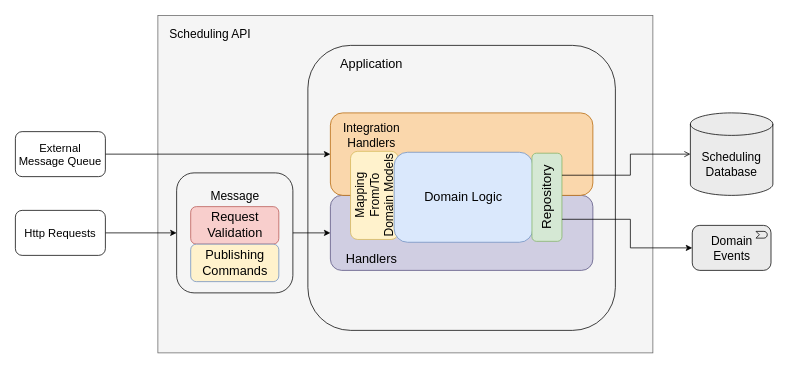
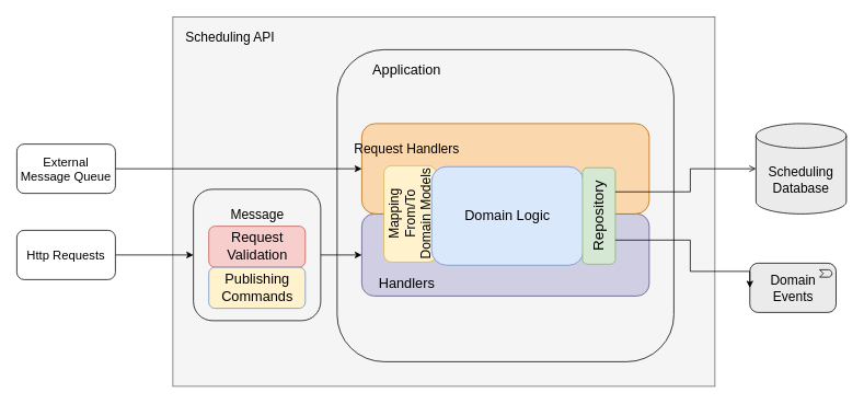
  <mxCell id="0" />
  <mxCell id="1" parent="0" />
  <mxCell id="2" value="" style="rounded=0;whiteSpace=wrap;html=1;flipV=1;flipH=0;fillColor=#f5f5f5;strokeColor=#666666;fontColor=#333333;" parent="1" vertex="1"><mxGeometry x="210" y="20" width="660" height="450" as="geometry" /></mxCell>
  <mxCell id="3" value="" style="rounded=1;whiteSpace=wrap;html=1;fontSize=16;fillColor=none;" parent="1" vertex="1"><mxGeometry x="235" y="230" width="155" height="160" as="geometry" /></mxCell>
  <mxCell id="4" value="" style="rounded=1;whiteSpace=wrap;html=1;fillColor=none;" parent="1" vertex="1"><mxGeometry x="410" y="60" width="410" height="380" as="geometry" /></mxCell>
  <mxCell id="5" value="Scheduling API" style="text;html=1;align=center;verticalAlign=middle;whiteSpace=wrap;rounded=0;fontSize=16;" parent="1" vertex="1"><mxGeometry x="210" y="30" width="140" height="30" as="geometry" /></mxCell>
  <mxCell id="6" value="Application" style="text;html=1;align=center;verticalAlign=middle;whiteSpace=wrap;rounded=0;fontSize=17;" parent="1" vertex="1"><mxGeometry x="425" y="70" width="140" height="30" as="geometry" /></mxCell>
  <mxCell id="7" value="" style="rounded=1;whiteSpace=wrap;html=1;fillColor=#d0cee2;strokeColor=#56517e;" parent="1" vertex="1"><mxGeometry x="440" y="260" width="350" height="100" as="geometry" /></mxCell>
  <mxCell id="8" value="" style="rounded=1;whiteSpace=wrap;html=1;fillColor=#fad7ac;strokeColor=#b46504;" parent="1" vertex="1"><mxGeometry x="440" y="150" width="350" height="110" as="geometry" /></mxCell>
  <mxCell id="9" style="edgeStyle=orthogonalEdgeStyle;rounded=0;orthogonalLoop=1;jettySize=auto;html=1;exitX=1;exitY=0.5;exitDx=0;exitDy=0;entryX=0;entryY=0.5;entryDx=0;entryDy=0;" parent="1" source="10" target="8" edge="1"><mxGeometry relative="1" as="geometry" /></mxCell>
  <mxCell id="10" value="External Message Queue" style="rounded=1;whiteSpace=wrap;html=1;fontSize=15;" parent="1" vertex="1"><mxGeometry x="20" y="175" width="120" height="60" as="geometry" /></mxCell>
  <mxCell id="11" value="Request Validation" style="rounded=1;whiteSpace=wrap;html=1;direction=west;rotation=0;fontSize=17;fillColor=#f8cecc;strokeColor=#b85450;" parent="1" vertex="1"><mxGeometry x="253.75" y="275" width="117.5" height="50" as="geometry" /></mxCell>
  <mxCell id="12" style="edgeStyle=orthogonalEdgeStyle;rounded=0;orthogonalLoop=1;jettySize=auto;html=1;exitX=1;exitY=0.5;exitDx=0;exitDy=0;entryX=0;entryY=0.5;entryDx=0;entryDy=0;" parent="1" source="13" target="3" edge="1"><mxGeometry relative="1" as="geometry" /></mxCell>
  <mxCell id="13" value="Http Requests" style="rounded=1;whiteSpace=wrap;html=1;fontSize=15;" parent="1" vertex="1"><mxGeometry x="20" y="280" width="120" height="60" as="geometry" /></mxCell>
- <mxCell id="14" value="Integration Handlers" style="text;html=1;align=center;verticalAlign=middle;whiteSpace=wrap;rounded=0;fontSize=16;" parent="1" vertex="1"><mxGeometry x="425" y="160" width="140" height="40" as="geometry" /></mxCell>
+ <mxCell id="14" value="Request Handlers" style="text;html=1;align=center;verticalAlign=middle;whiteSpace=wrap;rounded=0;fontSize=16;" parent="1" vertex="1"><mxGeometry x="425" y="160" width="140" height="40" as="geometry" /></mxCell>
  <mxCell id="15" value="Handlers" style="text;html=1;align=center;verticalAlign=middle;whiteSpace=wrap;rounded=0;fontSize=17;" parent="1" vertex="1"><mxGeometry x="425" y="330" width="140" height="30" as="geometry" /></mxCell>
  <mxCell id="16" style="edgeStyle=orthogonalEdgeStyle;rounded=0;orthogonalLoop=1;jettySize=auto;html=1;exitX=1;exitY=0.5;exitDx=0;exitDy=0;entryX=0;entryY=0.5;entryDx=0;entryDy=0;" parent="1" source="3" target="7" edge="1"><mxGeometry relative="1" as="geometry" /></mxCell>
  <mxCell id="17" value="Mapping From/To Domain Models" style="rounded=1;whiteSpace=wrap;html=1;direction=west;rotation=-90;fontSize=16;fillColor=#fff2cc;strokeColor=#d6b656;" parent="1" vertex="1"><mxGeometry x="440" y="228.12" width="117.5" height="63.75" as="geometry" /></mxCell>
  <mxCell id="18" value="Domain Logic" style="rounded=1;whiteSpace=wrap;html=1;fontSize=17;fillColor=#dae8fc;strokeColor=#6c8ebf;" parent="1" vertex="1"><mxGeometry x="525" y="202.5" width="185" height="120" as="geometry" /></mxCell>
  <mxCell id="19" value="Repository" style="rounded=1;whiteSpace=wrap;html=1;direction=west;rotation=-90;fontSize=18;fillColor=#d5e8d4;strokeColor=#82b366;" parent="1" vertex="1"><mxGeometry x="670" y="242.5" width="117.5" height="40" as="geometry" /></mxCell>
  <mxCell id="20" value="Scheduling Database" style="shape=cylinder3;whiteSpace=wrap;html=1;boundedLbl=1;backgroundOutline=1;size=15;fontSize=16;fillColor=#ebebeb;" parent="1" vertex="1"><mxGeometry x="920" y="150" width="110" height="110" as="geometry" /></mxCell>
- <mxCell id="21" value="Domain Events" style="html=1;outlineConnect=0;whiteSpace=wrap;fillColor=#EBEBEB;shape=mxgraph.archimate3.application;appType=event;archiType=rounded;fontSize=16;" parent="1" vertex="1"><mxGeometry x="922.5" y="300" width="105" height="60" as="geometry" /></mxCell>
+ <mxCell id="21" value="Domain Events" style="html=1;outlineConnect=0;whiteSpace=wrap;fillColor=#EBEBEB;shape=mxgraph.archimate3.application;appType=event;archiType=rounded;fontSize=16;" parent="1" vertex="1"><mxGeometry x="912.5" y="320" width="105" height="60" as="geometry" /></mxCell>
  <mxCell id="22" style="edgeStyle=orthogonalEdgeStyle;rounded=0;orthogonalLoop=1;jettySize=auto;html=1;exitX=0.25;exitY=0;exitDx=0;exitDy=0;entryX=0;entryY=0.5;entryDx=0;entryDy=0;entryPerimeter=0;endArrow=open;" parent="1" source="19" target="20" edge="1"><mxGeometry relative="1" as="geometry"><Array as="points"><mxPoint x="840" y="233" /><mxPoint x="840" y="205" /></Array></mxGeometry></mxCell>
  <mxCell id="23" style="edgeStyle=orthogonalEdgeStyle;rounded=0;orthogonalLoop=1;jettySize=auto;html=1;exitX=0.75;exitY=0;exitDx=0;exitDy=0;entryX=0;entryY=0.5;entryDx=0;entryDy=0;entryPerimeter=0;" parent="1" source="19" target="21" edge="1"><mxGeometry relative="1" as="geometry"><Array as="points"><mxPoint x="840" y="292" /><mxPoint x="840" y="330" /></Array></mxGeometry></mxCell>
  <mxCell id="24" value="Message" style="text;html=1;align=center;verticalAlign=middle;whiteSpace=wrap;rounded=0;fontSize=16;" vertex="1" parent="1"><mxGeometry x="242.5" y="245" width="140" height="30" as="geometry" /></mxCell>
  <mxCell id="25" value="Publishing Commands" style="rounded=1;whiteSpace=wrap;html=1;direction=west;rotation=0;fontSize=17;fillColor=#fff2cc;strokeColor=#6c8ebf;" vertex="1" parent="1"><mxGeometry x="253.75" y="325" width="117.5" height="50" as="geometry" /></mxCell>
